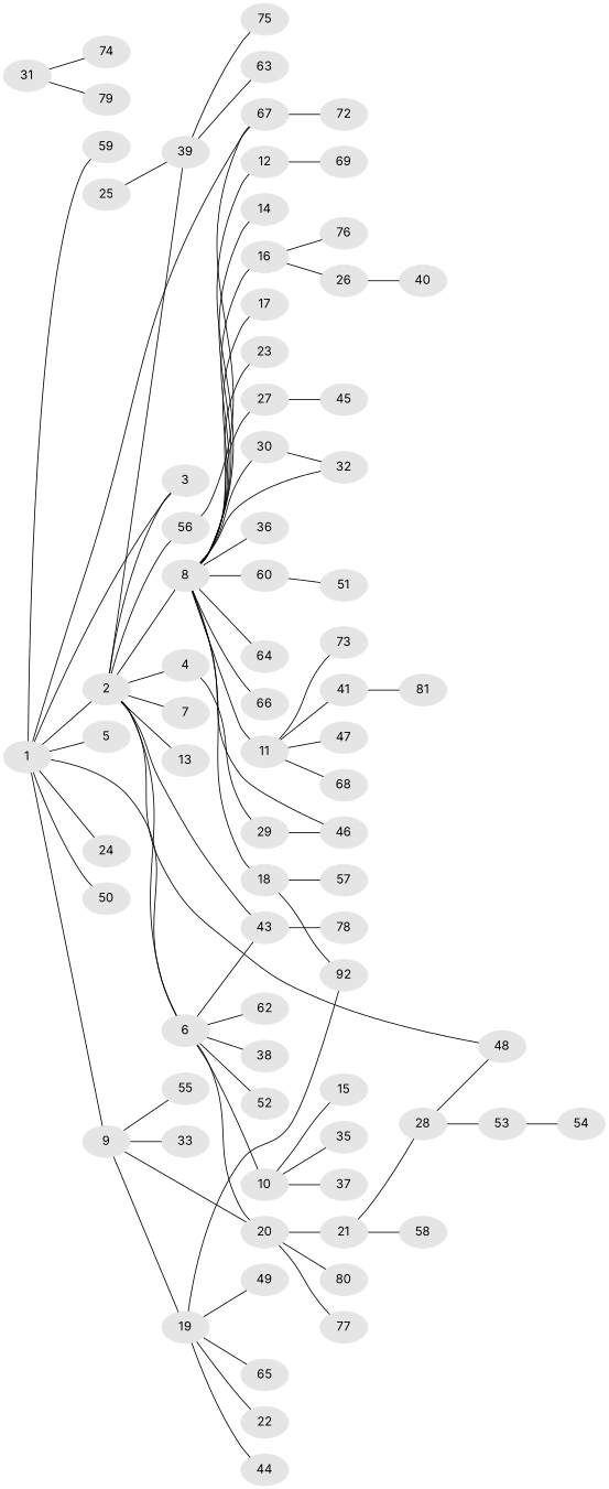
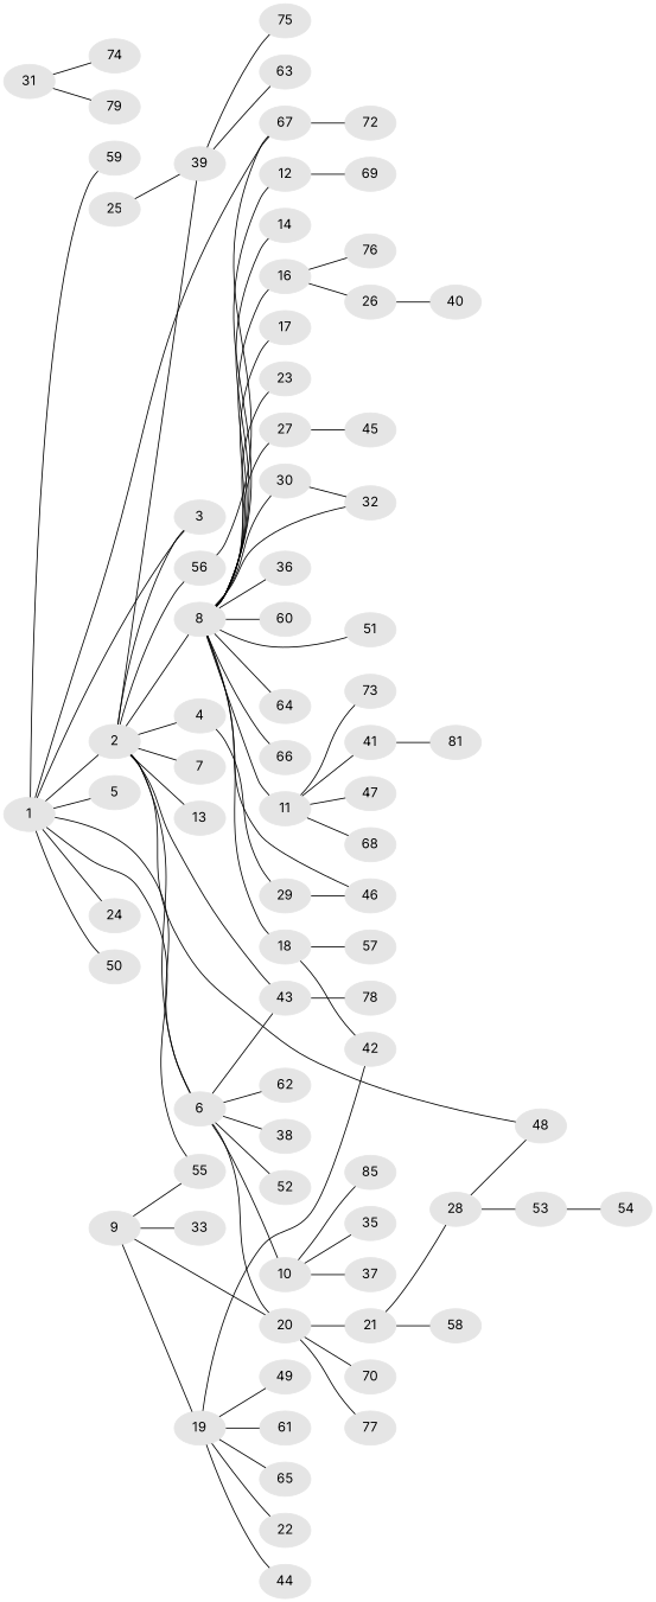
  graph {
    fontname=Inter
    rankdir=LR
    node [color=gray90 fontname=Inter style=filled]
    edge [fontname=Inter]
    1
    2
    3
    5
    6
    9
    24
    50
    59
    67
    4
    7
    8
    13
    39
    43
    48
    56
    10
    20
    38
    52
    62
    19
    33
    55
    72
    29
    11
    12
    14
    16
    17
    18
    23
    27
    30
    32
    36
    46
    51
    60
    64
    66
    63
    75
    78
-   15
+   15 [label=85]
    35
    37
    21
-   70 [label=80]
+   70
    77
    41
    47
    68
    73
    69
    26
    76
-   42 [label=92]
+   42
    57
    45
    31
    74
    79
    22
    44
    49
+   61
    65
    n72 [label=81]
    40
    25
    28
    58
    53
    54
    1 -- 2
    1 -- 3
    1 -- 5
    1 -- 6
-   1 -- 9
+   1 -- 55
    1 -- 24
    1 -- 50
    1 -- 59
    1 -- 67
    2 -- 3
    2 -- 6
    2 -- 4
    2 -- 7
    2 -- 8
    2 -- 13
    2 -- 39
    2 -- 43
    2 -- 48
    2 -- 56
    6 -- 43
    6 -- 10
    6 -- 20
    6 -- 38
    6 -- 52
    6 -- 62
    9 -- 20
    9 -- 19
    9 -- 33
    9 -- 55
    67 -- 72
    4 -- 29
    8 -- 11
    8 -- 12
    8 -- 14
    8 -- 16
    8 -- 17
    8 -- 18
    8 -- 23
    8 -- 27
    8 -- 30
    8 -- 32
    8 -- 36
    8 -- 46
-   60 -- 51
+   8 -- 51
    8 -- 60
    8 -- 64
    8 -- 66
    39 -- 63
    39 -- 75
    43 -- 78
    56 -- 67
    10 -- 15
    10 -- 35
    10 -- 37
    20 -- 21
    20 -- 70
    20 -- 77
    19 -- 42
    19 -- 22
    19 -- 44
    19 -- 49
+   19 -- 61
    19 -- 65
    29 -- 46
    11 -- 41
    11 -- 47
    11 -- 68
    11 -- 73
    12 -- 69
    16 -- 26
    16 -- 76
    18 -- 42
    18 -- 57
    27 -- 45
    30 -- 32
    21 -- 28
    21 -- 58
    41 -- n72
    26 -- 40
    31 -- 74
    31 -- 79
    25 -- 39
    28 -- 48
    28 -- 53
    53 -- 54
  }
